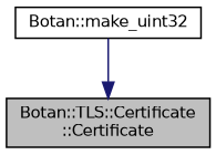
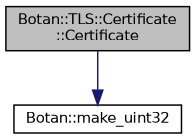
  digraph {
    rankdir=TB
    node [color=black fontname=Helvetica fontsize=10 shape=record style=filled]
    n1 [fillcolor=grey75 fontcolor=black height=0.2 label="Botan::TLS::Certificate\l::Certificate" width=0.4]
    n2 [fillcolor=white height=0.2 label="Botan::make_uint32" width=0.4]
-   n2 -> n1 [color=midnightblue fontname=Helvetica fontsize=10 labelfontname=Helvetica labelfontsize=10 style=solid]
+   n1 -> n2 [color=midnightblue fontname=Helvetica fontsize=10 labelfontname=Helvetica labelfontsize=10 style=solid]
  }
